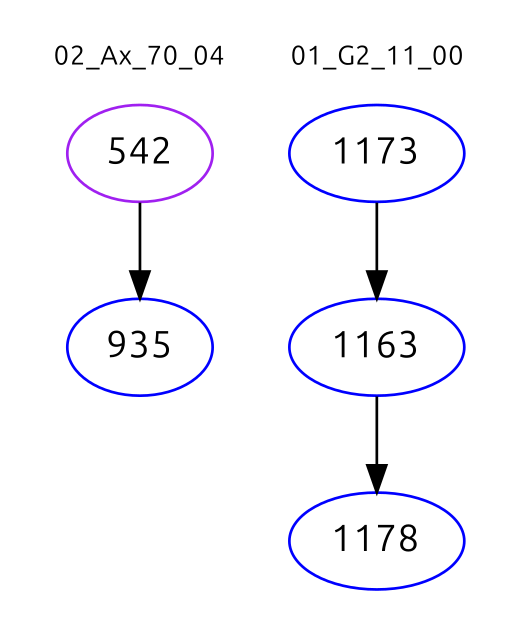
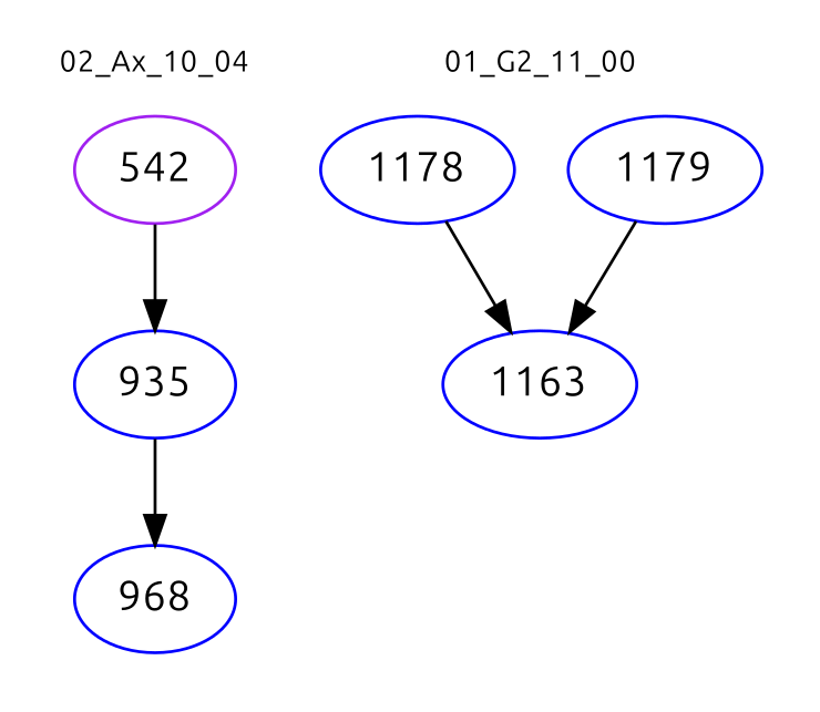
  digraph {
    fontname=Ubuntu
    node [color=blue fontname=Ubuntu]
    edge [color=black fontname=Ubuntu]
    n1 [color=purple label=542]
    n2 [label=935]
-   n4 [label=1173]
+   n3 [label=968]
+   n4 [label=1179]
    n5 [label=1163]
    n6 [label=1178]
    subgraph cluster_1 {
      color=white
      fontsize=10
-     label="02_Ax_70_04"
+     label="02_Ax_10_04"
      n1
      n2
+     n3
    }
    subgraph cluster_2 {
      color=white
      fontsize=10
      label="01_G2_11_00"
      n4
      n5
      n6
    }
    n1 -> n2
+   n2 -> n3
    n4 -> n5
-   n5 -> n6
+   n6 -> n5
  }
